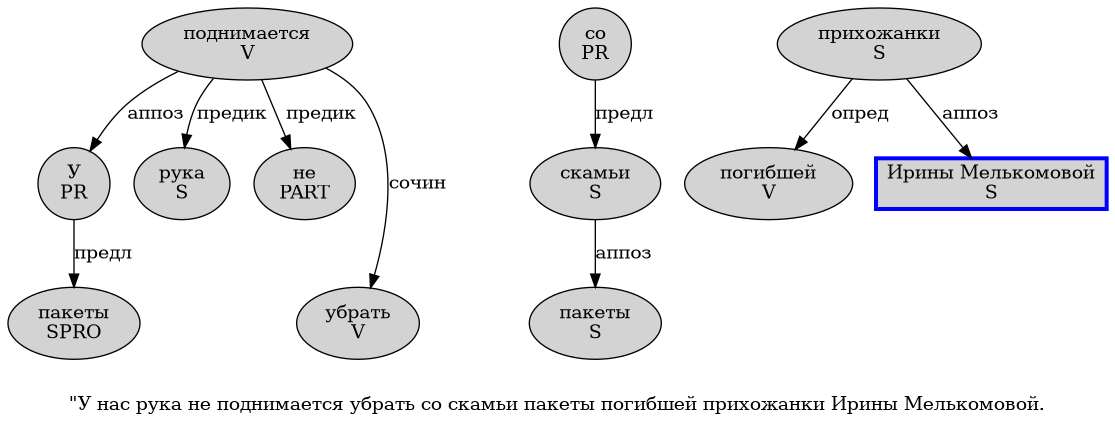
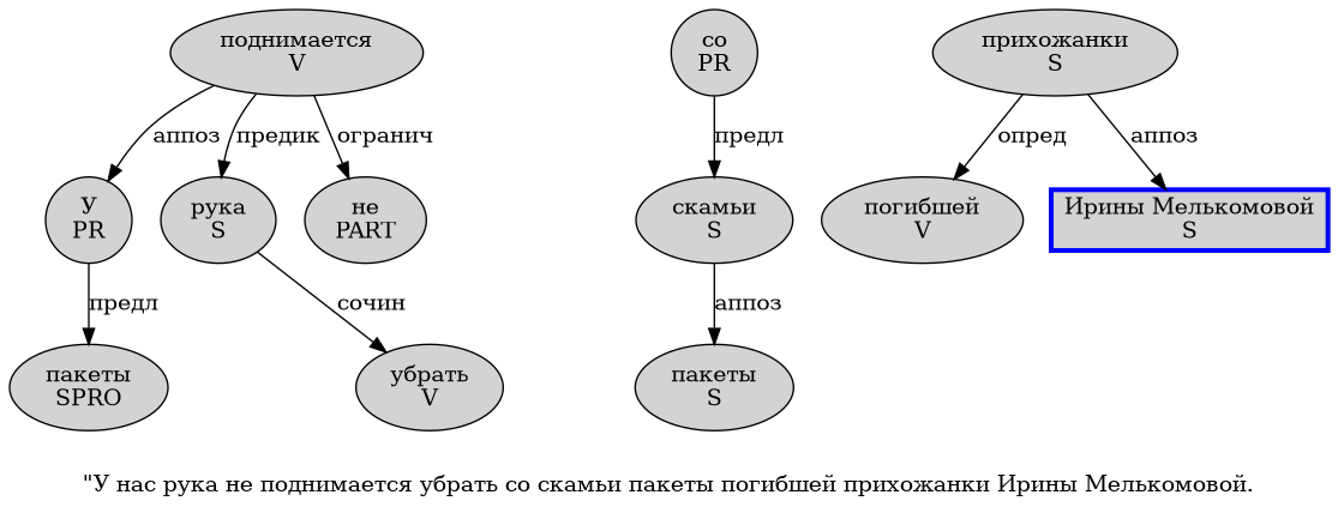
  digraph {
    label="\"У нас рука не поднимается убрать со скамьи пакеты погибшей прихожанки Ирины Мелькомовой."
    node [fillcolor=lightgray penwidth=1 shape=ellipse style=filled]
    n1 [label="У\nPR"]
    n2 [label="пакеты\nSPRO"]
    n3 [label="рука\nS"]
    n4 [label="не\nPART"]
    n5 [label="поднимается\nV"]
    n6 [label="убрать\nV"]
    n7 [label="со\nPR"]
    n8 [label="скамьи\nS"]
    n9 [label="пакеты\nS"]
    n10 [label="прихожанки\nS"]
    n11 [label="погибшей\nV"]
    n12 [color=blue label="Ирины Мелькомовой\nS" penwidth=3 shape=box]
    n1 -> n2 [label="предл"]
    n5 -> n1 [label="аппоз"]
    n5 -> n3 [label="предик"]
-   n5 -> n4 [label="предик"]
-   n5 -> n6 [label="сочин"]
+   n5 -> n4 [label="огранич"]
+   n3 -> n6 [label="сочин"]
    n7 -> n8 [label="предл"]
    n8 -> n9 [label="аппоз"]
    n10 -> n11 [label="опред"]
    n10 -> n12 [label="аппоз"]
  }
